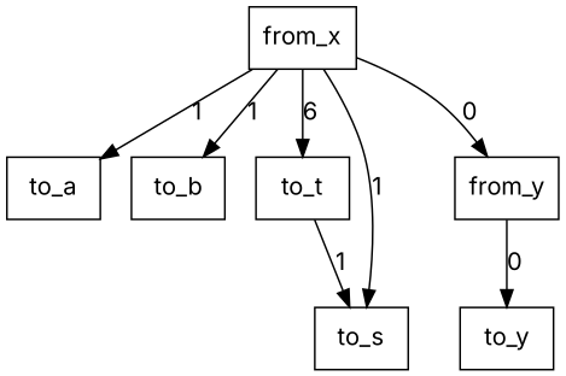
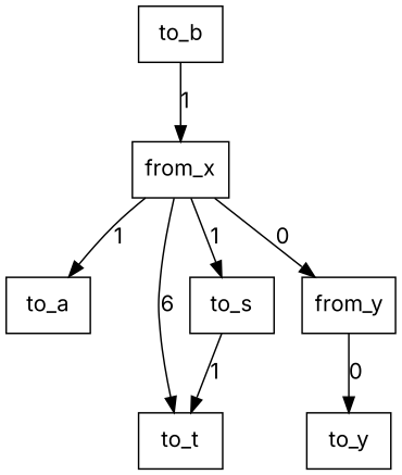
  digraph {
    fontname=Inter
    rankdir=TB
    node [fillcolor=white fontname=Inter shape=box style=filled]
    edge [fontname=Inter]
    n1 [label=<from_x>]
    n2 [label=<to_a>]
    n3 [label=<to_b>]
    n4 [label=<to_t>]
    n5 [label=<to_s>]
    n6 [label=<from_y>]
    n7 [label=<to_y>]
    n1 -> n2 [label=1]
-   n1 -> n3 [label=1]
+   n3 -> n1 [label=1]
    n1 -> n4 [label=6]
    n1 -> n5 [label=1]
    n1 -> n6 [label=0]
-   n4 -> n5 [label=1]
+   n5 -> n4 [label=1]
    n6 -> n7 [label=0]
  }
